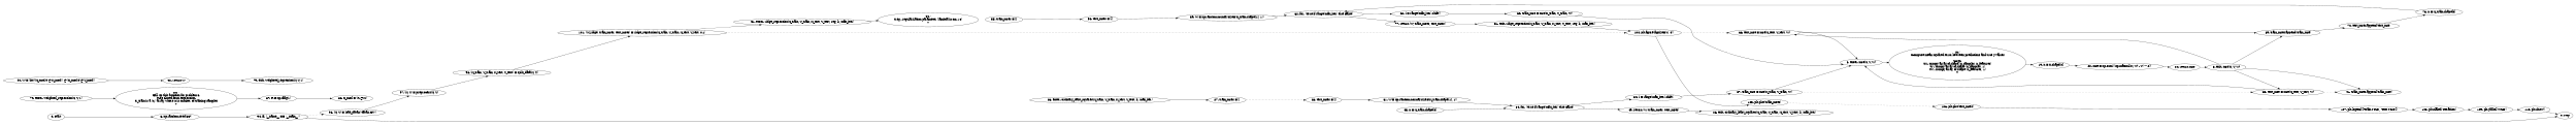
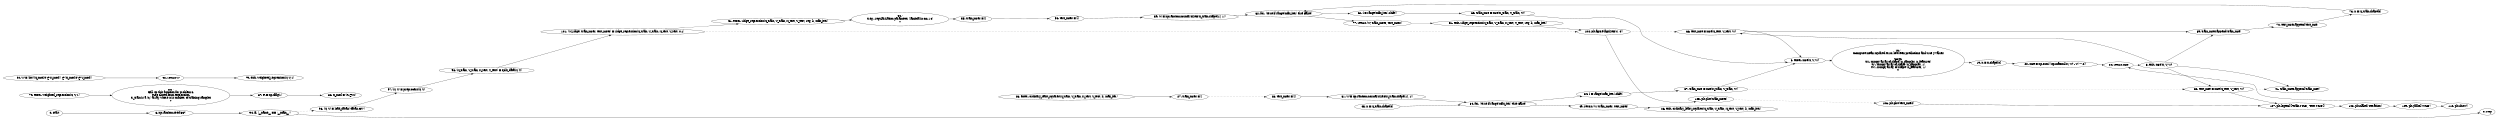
  strict digraph {
    rankdir=LR
    n1 [label="0: start"]
    n2 [label="6: np.random.seed(337)"]
    n3 [label="94: if: (__name__ == '__main__')"]
    n4 [label="96: (X, Y) = load_data2('data2.csv')"]
    n5 [label="0: stop"]
    n6 [label="97: (X, Y) = preprocess(X, Y)"]
    n7 [label="98: (X_train, Y_train, X_test, Y_test) = split_data(X, Y)"]
    n8 [label="8: enter: mse(X, Y, W)"]
    n9 [label="16: '\n\tCompute mean squared error between predictions and true y values\n\n\tArgs:\n\tX - numpy array of shape (n_samples, n_features)\n\tY - numpy array of shape (n_samples, 1)\n\tW - numpy array of shape (n_features, 1)\n\t'"]
    n10 [label="19: n = X.shape[0]"]
    n11 [label="20: mse = np.sum(((np.matmul(X, W) - Y) ** 2))"]
    n12 [label="24: return mse"]
    n13 [label="37: train_mse = mse(X_train, Y_train, W)"]
    n14 [label="38: test_mse = mse(X_test, Y_test, W)"]
    n15 [label="41: train_mses.append(train_mse)"]
    n16 [label="45: n = X_train.shape[0]"]
    n17 [label="34: for: (True if range(max_iter) else False)"]
    n18 [label="65: train_mse = mse(X_train, Y_train, W)"]
    n19 [label="66: test_mse = mse(X_test, Y_test, W)"]
    n20 [label="69: train_mses.append(train_mse)"]
    n21 [label="70: test_mses.append(test_mse)"]
    n22 [label="73: n = X_train.shape[0]"]
    n23 [label="62: for: (True if range(max_iter) else False)"]
    n24 [label="8: exit: mse(X, Y, W)"]
    n25 [label="26: enter: ordinary_least_squares(X_train, Y_train, X_test, Y_test, lr, max_iter)"]
    n26 [label="27: train_mses = []"]
    n27 [label="28: test_mses = []"]
    n28 [label="31: W = np.random.normal(size=(X_train.shape[1], 1))"]
    n29 [label="26: exit: ordinary_least_squares(X_train, Y_train, X_test, Y_test, lr, max_iter)"]
    n30 [label="49: return (W, train_mses, test_mses)"]
    n31 [label="34: i = range(max_iter).shift()"]
    n32 [label="51: enter: ridge_regression(X_train, Y_train, X_test, Y_test, reg, lr, max_iter)"]
    n33 [label="44: '\n\treg - regularization parameter (lambda in Q2.1 c)\n\t'"]
    n34 [label="55: train_mses = []"]
    n35 [label="56: test_mses = []"]
    n36 [label="59: W = np.random.normal(size=(X_train.shape[1], 1))"]
    n37 [label="101: (W_ridge, train_mses, test_mses) = ridge_regression(X_train, Y_train, X_test, Y_test, 0.1)"]
    n38 [label="104: plt.figure(figsize=(4, 4))"]
    n39 [label="105: plt.plot(train_mses)"]
    n40 [label="106: plt.plot(test_mses)"]
    n41 [label="107: plt.legend(['Train MSE', 'Test MSE'])"]
    n42 [label="51: exit: ridge_regression(X_train, Y_train, X_test, Y_test, reg, lr, max_iter)"]
    n43 [label="77: return (W, train_mses, test_mses)"]
    n44 [label="62: i = range(max_iter).shift()"]
    n45 [label="79: enter: weighted_regression(X, Y, r)"]
    n46 [label="84: '\n\tFill up this function for problem 3.\n\tUse closed form expression.\n\tr_train is a (n,) array, where n is number of training samples\n\t'"]
    n47 [label="87: R = np.diag(r)"]
    n48 [label="88: X_mod = (R @ X)"]
    n49 [label="79: exit: weighted_regression(X, Y, r)"]
    n50 [label="92: return W"]
    n51 [label="90: W = (inv((X_mod.T @ X_mod)) @ (X_mod.T @ Y_mod))"]
    n52 [label="108: plt.xlabel('Iteration')"]
    n53 [label="109: plt.ylabel('MSE')"]
    n54 [label="110: plt.show()"]
    n1 -> n2
    n2 -> n3
    n3 -> n4 [style=dotted]
    n3 -> n5
    n4 -> n6
    n6 -> n7
    n7 -> n37
    n8 -> n9
    n9 -> n10
    n10 -> n11
    n11 -> n12
    n12 -> n24
    n13 -> n8
    n13 -> n14 [style=dotted weight=100]
-   n14 -> n8
+   n14 -> n41
    n14 -> n15 [style=dotted weight=100]
    n16 -> n17
    n17 -> n30
    n17 -> n31
    n18 -> n8
    n19 -> n8
    n19 -> n20 [style=solid weight=100]
    n20 -> n21
    n21 -> n22
    n22 -> n23
    n23 -> n43
    n23 -> n44
    n24 -> n14
    n24 -> n15
    n24 -> n19
    n24 -> n20
    n25 -> n26
    n26 -> n27 [style=dotted]
    n27 -> n28
    n28 -> n17
    n30 -> n29
    n31 -> n13
    n32 -> n33
+   n33 -> n34
    n34 -> n35
    n35 -> n36
    n36 -> n23
    n37 -> n32
    n37 -> n38 [style=dotted weight=100]
    n38 -> n19 [style=dotted weight=100]
    n38 -> n39
    n39 -> n40 [style=dotted]
    n40 -> n41
    n41 -> n52
    n42 -> n38
    n43 -> n42
    n44 -> n18
    n45 -> n46
    n46 -> n47
    n47 -> n48
    n50 -> n49
    n51 -> n50
    n52 -> n53
    n53 -> n54
-   n54 -> n5
+   n54 -> n12
  }
